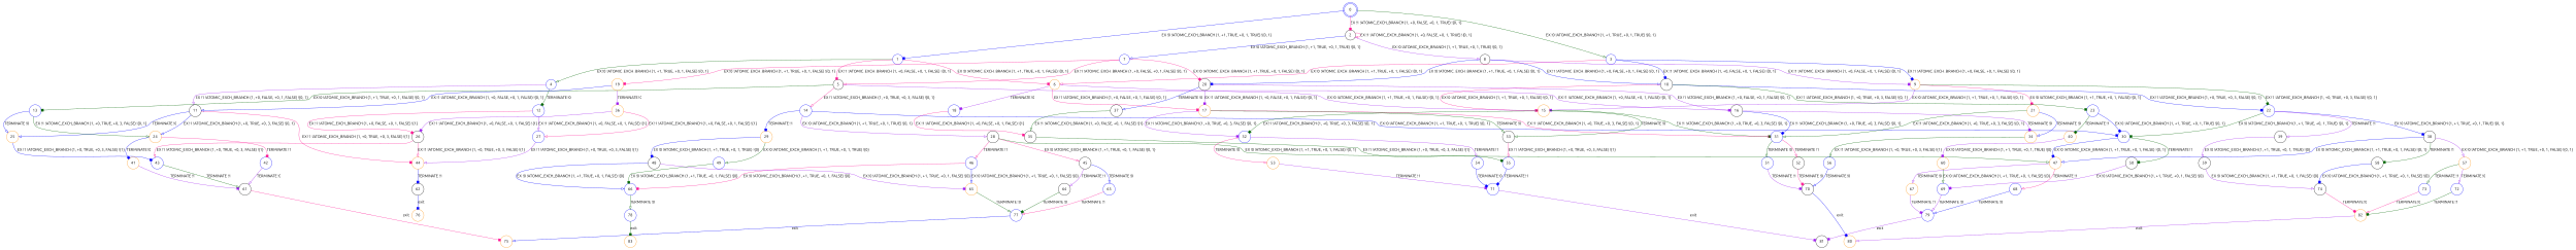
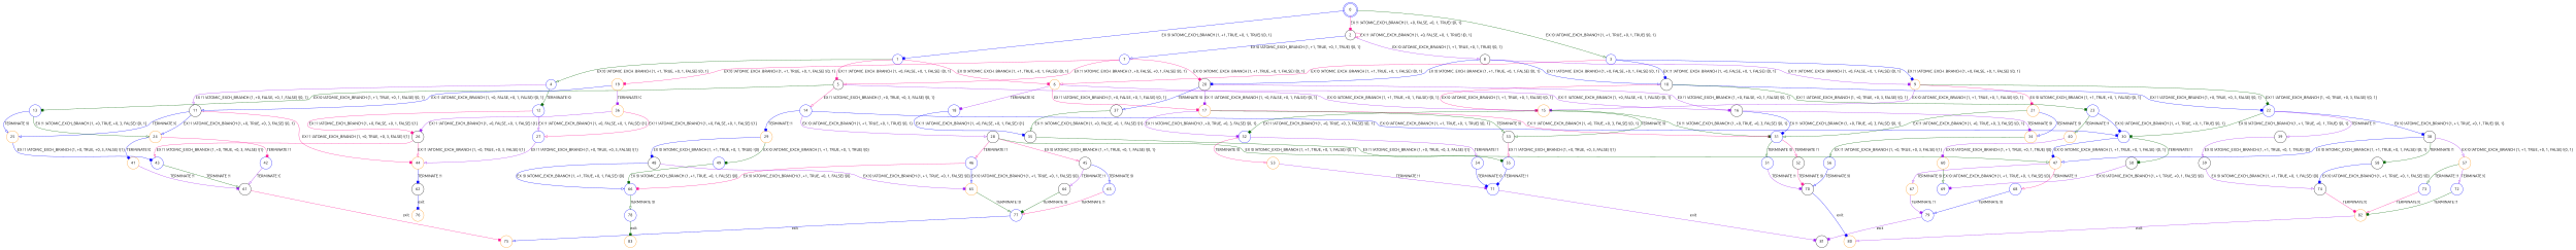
  digraph {
    fontname=Ubuntu
    node [color=blue fontname=Ubuntu shape=circle]
    edge [arrowhead=box color=purple fontname=Ubuntu]
    0 [peripheries=2]
    1
    2 [color=black]
    3
    4
    5 [color=black]
    6 [color=darkorange]
    7
    8 [color=black]
    9 [color=darkorange]
    10 [color=black]
    11 [color=black]
    12
    13
    14
    15 [color=darkorange]
    16 [color=black]
    17 [color=darkorange]
    18
    19 [color=darkorange]
    20 [color=black]
    21 [color=darkorange]
    22
    23
    24 [color=darkorange]
    25 [color=darkorange]
    44 [color=darkorange]
    26 [color=black]
    27
    28 [color=black]
    29 [color=darkorange]
    30
    31
    32
    33 [color=black]
    34 [color=darkorange]
    35 [color=black]
    36 [color=darkorange]
    37 [color=black]
    38 [color=black]
    39 [color=black]
    40 [color=darkorange]
    41 [color=darkorange]
    42
    43
    45 [color=black]
    46
    47 [color=darkorange]
    48 [color=black]
    49
    50 [color=black]
    51
    52 [color=black]
    53 [color=darkorange]
    54
    55
    56
    57 [color=darkorange]
    58 [color=black]
    59 [color=black]
    60 [color=darkorange]
    61 [color=black]
    62 [color=black]
    63
    64 [color=black]
    65 [color=darkorange]
    66
    67 [color=darkorange]
    68
    69
    70 [color=black]
    71
    72
    73
    74 [color=black]
    75 [color=darkorange]
    76 [color=darkorange]
    77
    78
    79
    80 [color=darkorange]
    81 [color=black]
    82 [color=darkorange]
    83 [color=darkorange]
    0 -> 1 [color=blue label="EX !0 !ATOMIC_EXCH_BRANCH (1, +1, TRUE, +0, 1, TRUE) !{0, 1}"]
    0 -> 2 [color=deeppink label="EX !1 !ATOMIC_EXCH_BRANCH (1, +0, FALSE, +0, 1, TRUE) !{0, 1}"]
    0 -> 3 [arrowhead=onormal color=darkgreen label="EX !0 !ATOMIC_EXCH_BRANCH (1, +1, TRUE, +0, 1, TRUE) !{0, 1}"]
    1 -> 4 [arrowhead=onormal color=darkgreen label="EX !0 !ATOMIC_EXCH_BRANCH (1, +1, TRUE, +0, 1, FALSE) !{0, 1}"]
    1 -> 5 [color=deeppink label="EX !1 !ATOMIC_EXCH_BRANCH (1, +0, FALSE, +0, 1, FALSE) !{0, 1}"]
    1 -> 6 [color=deeppink label="EX !0 !ATOMIC_EXCH_BRANCH (1, +1, TRUE, +0, 1, FALSE) !{0, 1}"]
    2 -> 2 [arrowhead=onormal color=deeppink label="EX !1 !ATOMIC_EXCH_BRANCH (1, +0, FALSE, +0, 1, TRUE) !{0, 1}"]
    2 -> 7 [arrowhead=onormal color=blue label="EX !0 !ATOMIC_EXCH_BRANCH (1, +1, TRUE, +0, 1, TRUE) !{0, 1}"]
    2 -> 8 [arrowhead=onormal label="EX !0 !ATOMIC_EXCH_BRANCH (1, +1, TRUE, +0, 1, TRUE) !{0, 1}"]
    3 -> 6 [arrowhead=onormal color=deeppink label="EX !0 !ATOMIC_EXCH_BRANCH (1, +1, TRUE, +0, 1, FALSE) !{0, 1}"]
    3 -> 9 [color=blue label="EX !1 !ATOMIC_EXCH_BRANCH (1, +0, FALSE, +0, 1, FALSE) !{0, 1}"]
    3 -> 10 [color=blue label="EX !1 !ATOMIC_EXCH_BRANCH (1, +0, FALSE, +0, 1, FALSE) !{0, 1}"]
    4 -> 11 [arrowhead=onormal label="EX !1 !ATOMIC_EXCH_BRANCH (1, +0, FALSE, +0, 1, FALSE) !{0, 1}"]
    4 -> 12 [color=darkgreen label="TERMINATE !0"]
    5 -> 13 [color=darkgreen label="EX !0 !ATOMIC_EXCH_BRANCH (1, +1, TRUE, +0, 1, FALSE) !{0, 1}"]
    5 -> 14 [arrowhead=onormal color=deeppink label="EX !1 !ATOMIC_EXCH_BRANCH (1, +0, TRUE, +0, 3, FALSE) !{0, 1}"]
    5 -> 15 [arrowhead=onormal label="EX !0 !ATOMIC_EXCH_BRANCH (1, +1, TRUE, +0, 1, FALSE) !{0, 1}"]
    6 -> 16 [arrowhead=onormal label="EX !1 !ATOMIC_EXCH_BRANCH (1, +0, FALSE, +0, 1, FALSE) !{0, 1}"]
    6 -> 17 [color=deeppink label="EX !1 !ATOMIC_EXCH_BRANCH (1, +0, FALSE, +0, 1, FALSE) !{0, 1}"]
    6 -> 18 [label="TERMINATE !0"]
    7 -> 5 [arrowhead=onormal color=deeppink label="EX !1 !ATOMIC_EXCH_BRANCH (1, +0, FALSE, +0, 1, FALSE) !{0, 1}"]
    7 -> 19 [color=deeppink label="EX !0 !ATOMIC_EXCH_BRANCH (1, +1, TRUE, +0, 1, FALSE) !{0, 1}"]
    7 -> 20 [color=deeppink label="EX !0 !ATOMIC_EXCH_BRANCH (1, +1, TRUE, +0, 1, FALSE) !{0, 1}"]
    8 -> 9 [label="EX !1 !ATOMIC_EXCH_BRANCH (1, +0, FALSE, +0, 1, FALSE) !{0, 1}"]
    8 -> 10 [arrowhead=onormal color=blue label="EX !1 !ATOMIC_EXCH_BRANCH (1, +0, FALSE, +0, 1, FALSE) !{0, 1}"]
    8 -> 20 [color=blue label="EX !0 !ATOMIC_EXCH_BRANCH (1, +1, TRUE, +0, 1, FALSE) !{0, 1}"]
    9 -> 15 [label="EX !0 !ATOMIC_EXCH_BRANCH (1, +1, TRUE, +0, 1, FALSE) !{0, 1}"]
    9 -> 21 [color=deeppink label="EX !0 !ATOMIC_EXCH_BRANCH (1, +1, TRUE, +0, 1, FALSE) !{0, 1}"]
    9 -> 22 [color=darkgreen label="EX !1 !ATOMIC_EXCH_BRANCH (1, +0, TRUE, +0, 3, FALSE) !{0, 1}"]
    10 -> 15 [color=deeppink label="EX !0 !ATOMIC_EXCH_BRANCH (1, +1, TRUE, +0, 1, FALSE) !{0, 1}"]
    10 -> 22 [color=blue label="EX !1 !ATOMIC_EXCH_BRANCH (1, +0, TRUE, +0, 3, FALSE) !{0, 1}"]
    10 -> 23 [color=darkgreen label="EX !1 !ATOMIC_EXCH_BRANCH (1, +0, TRUE, +0, 3, FALSE) !{0, 1}"]
    11 -> 24 [arrowhead=onormal color=blue label="EX !1 !ATOMIC_EXCH_BRANCH (1, +0, TRUE, +0, 3, FALSE) !{0, 1}"]
    11 -> 25 [arrowhead=onormal color=blue label="TERMINATE !0"]
    11 -> 44 [color=deeppink label="EX !1 !ATOMIC_EXCH_BRANCH (1, +0, TRUE, +0, 3, FALSE) !{1}"]
    12 -> 26 [color=deeppink label="EX !1 !ATOMIC_EXCH_BRANCH (1, +0, FALSE, +0, 1, FALSE) !{1}"]
    12 -> 27 [arrowhead=onormal label="EX !1 !ATOMIC_EXCH_BRANCH (1, +0, FALSE, +0, 1, FALSE) !{1}"]
    13 -> 24 [arrowhead=onormal color=darkgreen label="EX !1 !ATOMIC_EXCH_BRANCH (1, +0, TRUE, +0, 3, FALSE) !{0, 1}"]
    13 -> 25 [arrowhead=onormal color=blue label="TERMINATE !0"]
    14 -> 28 [arrowhead=onormal label="EX !0 !ATOMIC_EXCH_BRANCH (1, +1, TRUE, +0, 1, TRUE) !{0, 1}"]
    14 -> 29 [color=blue label="TERMINATE !1"]
    14 -> 30 [color=blue label="EX !0 !ATOMIC_EXCH_BRANCH (1, +1, TRUE, +0, 1, TRUE) !{0, 1}"]
    15 -> 31 [color=darkgreen label="EX !1 !ATOMIC_EXCH_BRANCH (1, +0, TRUE, +0, 3, FALSE) !{0, 1}"]
    15 -> 32 [color=darkgreen label="EX !1 !ATOMIC_EXCH_BRANCH (1, +0, TRUE, +0, 3, FALSE) !{0, 1}"]
    15 -> 33 [arrowhead=onormal color=darkgreen label="TERMINATE !0"]
    16 -> 31 [color=blue label="EX !1 !ATOMIC_EXCH_BRANCH (1, +0, TRUE, +0, 3, FALSE) !{0, 1}"]
    16 -> 34 [label="TERMINATE !0"]
    17 -> 31 [arrowhead=onormal color=deeppink label="EX !1 !ATOMIC_EXCH_BRANCH (1, +0, TRUE, +0, 3, FALSE) !{0, 1}"]
    17 -> 32 [label="EX !1 !ATOMIC_EXCH_BRANCH (1, +0, TRUE, +0, 3, FALSE) !{0, 1}"]
    17 -> 33 [arrowhead=onormal color=darkgreen label="TERMINATE !0"]
-   18 -> 35 [color=deeppink label="EX !1 !ATOMIC_EXCH_BRANCH (1, +0, FALSE, +0, 1, FALSE) !{1}"]
+   18 -> 35 [color=blue label="EX !1 !ATOMIC_EXCH_BRANCH (1, +0, FALSE, +0, 1, FALSE) !{1}"]
    19 -> 11 [arrowhead=onormal color=blue label="EX !1 !ATOMIC_EXCH_BRANCH (1, +0, FALSE, +0, 1, FALSE) !{0, 1}"]
    19 -> 36 [label="TERMINATE !0"]
    20 -> 16 [label="EX !1 !ATOMIC_EXCH_BRANCH (1, +0, FALSE, +0, 1, FALSE) !{0, 1}"]
    20 -> 17 [label="EX !1 !ATOMIC_EXCH_BRANCH (1, +0, FALSE, +0, 1, FALSE) !{0, 1}"]
    20 -> 37 [arrowhead=onormal color=blue label="TERMINATE !0"]
    21 -> 31 [arrowhead=onormal color=darkgreen label="EX !1 !ATOMIC_EXCH_BRANCH (1, +0, TRUE, +0, 3, FALSE) !{0, 1}"]
    21 -> 34 [arrowhead=onormal color=blue label="TERMINATE !0"]
    22 -> 30 [color=darkgreen label="EX !0 !ATOMIC_EXCH_BRANCH (1, +1, TRUE, +0, 1, TRUE) !{0, 1}"]
    22 -> 38 [color=blue label="EX !0 !ATOMIC_EXCH_BRANCH (1, +1, TRUE, +0, 1, TRUE) !{0, 1}"]
    22 -> 39 [arrowhead=onormal label="TERMINATE !1"]
    23 -> 30 [color=blue label="EX !0 !ATOMIC_EXCH_BRANCH (1, +1, TRUE, +0, 1, TRUE) !{0, 1}"]
-   23 -> 40 [color=darkgreen label="TERMINATE !1"]
+   23 -> 40 [arrowhead=onormal color=darkgreen label="TERMINATE !1"]
    24 -> 41 [color=blue label="TERMINATE !0"]
    24 -> 42 [color=deeppink label="TERMINATE !1"]
    25 -> 43 [color=blue label="EX !1 !ATOMIC_EXCH_BRANCH (1, +0, TRUE, +0, 3, FALSE) !{1}"]
    44 -> 62 [color=blue label="TERMINATE !1"]
    26 -> 44 [arrowhead=onormal color=deeppink label="EX !1 !ATOMIC_EXCH_BRANCH (1, +0, TRUE, +0, 3, FALSE) !{1}"]
    26 -> 43 [arrowhead=onormal color=deeppink label="EX !1 !ATOMIC_EXCH_BRANCH (1, +0, TRUE, +0, 3, FALSE) !{1}"]
    27 -> 44 [arrowhead=onormal label="EX !1 !ATOMIC_EXCH_BRANCH (1, +0, TRUE, +0, 3, FALSE) !{1}"]
    28 -> 45 [arrowhead=onormal color=deeppink label="EX !0 !ATOMIC_EXCH_BRANCH (1, +1, TRUE, +0, 1, FALSE) !{0, 1}"]
    28 -> 46 [arrowhead=onormal color=deeppink label="TERMINATE !1"]
    28 -> 47 [arrowhead=onormal color=darkgreen label="EX !0 !ATOMIC_EXCH_BRANCH (1, +1, TRUE, +0, 1, FALSE) !{0, 1}"]
    29 -> 48 [color=blue label="EX !0 !ATOMIC_EXCH_BRANCH (1, +1, TRUE, +0, 1, TRUE) !{0}"]
-   29 -> 49 [arrowhead=onormal color=darkgreen label="EX !0 !ATOMIC_EXCH_BRANCH (1, +1, TRUE, +0, 1, TRUE) !{0}"]
+   29 -> 49 [color=darkgreen label="EX !0 !ATOMIC_EXCH_BRANCH (1, +1, TRUE, +0, 1, TRUE) !{0}"]
    30 -> 47 [color=blue label="EX !0 !ATOMIC_EXCH_BRANCH (1, +1, TRUE, +0, 1, FALSE) !{0, 1}"]
    30 -> 50 [color=darkgreen label="TERMINATE !1"]
    31 -> 51 [arrowhead=onormal color=darkgreen label="TERMINATE !0"]
    31 -> 52 [arrowhead=onormal color=deeppink label="TERMINATE !1"]
    32 -> 53 [arrowhead=onormal color=deeppink label="TERMINATE !0"]
    32 -> 54 [arrowhead=onormal label="TERMINATE !1"]
    33 -> 55 [arrowhead=onormal color=deeppink label="EX !1 !ATOMIC_EXCH_BRANCH (1, +0, TRUE, +0, 3, FALSE) !{1}"]
    34 -> 56 [arrowhead=onormal color=darkgreen label="EX !1 !ATOMIC_EXCH_BRANCH (1, +0, TRUE, +0, 3, FALSE) !{1}"]
    35 -> 55 [color=darkgreen label="EX !1 !ATOMIC_EXCH_BRANCH (1, +0, TRUE, +0, 3, FALSE) !{1}"]
    36 -> 26 [label="EX !1 !ATOMIC_EXCH_BRANCH (1, +0, FALSE, +0, 1, FALSE) !{1}"]
    36 -> 27 [arrowhead=onormal color=deeppink label="EX !1 !ATOMIC_EXCH_BRANCH (1, +0, FALSE, +0, 1, FALSE) !{1}"]
    37 -> 35 [arrowhead=onormal color=darkgreen label="EX !1 !ATOMIC_EXCH_BRANCH (1, +0, FALSE, +0, 1, FALSE) !{1}"]
    38 -> 47 [arrowhead=onormal color=blue label="EX !0 !ATOMIC_EXCH_BRANCH (1, +1, TRUE, +0, 1, FALSE) !{0, 1}"]
    38 -> 57 [arrowhead=onormal label="EX !0 !ATOMIC_EXCH_BRANCH (1, +1, TRUE, +0, 1, FALSE) !{0, 1}"]
    38 -> 58 [color=darkgreen label="TERMINATE !1"]
    39 -> 59 [arrowhead=onormal label="EX !0 !ATOMIC_EXCH_BRANCH (1, +1, TRUE, +0, 1, TRUE) !{0}"]
    40 -> 60 [label="EX !0 !ATOMIC_EXCH_BRANCH (1, +1, TRUE, +0, 1, TRUE) !{0}"]
    41 -> 61 [label="TERMINATE !1"]
    42 -> 61 [arrowhead=onormal label="TERMINATE !0"]
    43 -> 61 [arrowhead=onormal color=darkgreen label="TERMINATE !1"]
    45 -> 63 [arrowhead=onormal color=blue label="TERMINATE !0"]
    45 -> 64 [arrowhead=onormal label="TERMINATE !1"]
    46 -> 65 [arrowhead=onormal color=blue label="EX !0 !ATOMIC_EXCH_BRANCH (1, +1, TRUE, +0, 1, FALSE) !{0}"]
    46 -> 66 [color=deeppink label="EX !0 !ATOMIC_EXCH_BRANCH (1, +1, TRUE, +0, 1, FALSE) !{0}"]
    47 -> 67 [arrowhead=onormal label="TERMINATE !0"]
    47 -> 68 [arrowhead=onormal color=deeppink label="TERMINATE !1"]
    48 -> 65 [label="EX !0 !ATOMIC_EXCH_BRANCH (1, +1, TRUE, +0, 1, FALSE) !{0}"]
    48 -> 66 [arrowhead=onormal color=blue label="EX !0 !ATOMIC_EXCH_BRANCH (1, +1, TRUE, +0, 1, FALSE) !{0}"]
    49 -> 66 [color=darkgreen label="EX !0 !ATOMIC_EXCH_BRANCH (1, +1, TRUE, +0, 1, FALSE) !{0}"]
    50 -> 69 [label="EX !0 !ATOMIC_EXCH_BRANCH (1, +1, TRUE, +0, 1, FALSE) !{0}"]
    51 -> 70 [label="TERMINATE !1"]
    52 -> 70 [color=deeppink label="TERMINATE !0"]
    53 -> 71 [label="TERMINATE !1"]
    54 -> 71 [color=blue label="TERMINATE !0"]
    55 -> 71 [color=blue label="TERMINATE !1"]
    56 -> 70 [arrowhead=onormal color=blue label="TERMINATE !0"]
    57 -> 72 [arrowhead=onormal label="TERMINATE !0"]
    57 -> 73 [arrowhead=onormal color=darkgreen label="TERMINATE !1"]
    58 -> 74 [color=blue label="EX !0 !ATOMIC_EXCH_BRANCH (1, +1, TRUE, +0, 1, FALSE) !{0}"]
    59 -> 74 [arrowhead=onormal label="EX !0 !ATOMIC_EXCH_BRANCH (1, +1, TRUE, +0, 1, FALSE) !{0}"]
    60 -> 69 [arrowhead=onormal color=darkgreen label="EX !0 !ATOMIC_EXCH_BRANCH (1, +1, TRUE, +0, 1, FALSE) !{0}"]
    61 -> 75 [color=deeppink label=exit]
    62 -> 76 [color=blue label=exit]
    63 -> 77 [arrowhead=onormal color=deeppink label="TERMINATE !1"]
    64 -> 77 [color=darkgreen label="TERMINATE !0"]
    65 -> 77 [arrowhead=onormal color=darkgreen label="TERMINATE !0"]
    66 -> 78 [arrowhead=onormal color=darkgreen label="TERMINATE !0"]
    67 -> 79 [label="TERMINATE !1"]
    68 -> 79 [arrowhead=onormal color=blue label="TERMINATE !0"]
-   69 -> 79 [arrowhead=onormal label="TERMINATE !0"]
    70 -> 80 [color=blue label=exit]
    71 -> 81 [label=exit]
    72 -> 82 [color=darkgreen label="TERMINATE !1"]
    73 -> 82 [arrowhead=onormal color=deeppink label="TERMINATE !0"]
    74 -> 82 [color=deeppink label="TERMINATE !0"]
    77 -> 75 [arrowhead=onormal color=blue label=exit]
    78 -> 83 [color=darkgreen label=exit]
    79 -> 81 [label=exit]
    82 -> 80 [arrowhead=onormal label=exit]
  }
